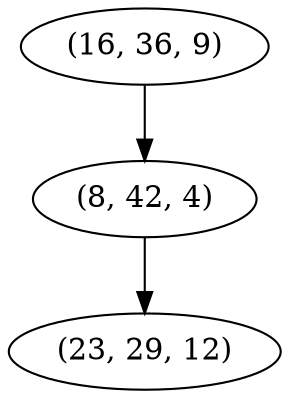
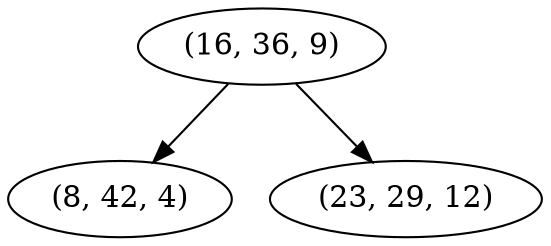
  digraph {
    "(16, 36, 9)"
    "(8, 42, 4)"
    "(23, 29, 12)"
    "(16, 36, 9)" -> "(8, 42, 4)"
-   "(8, 42, 4)" -> "(23, 29, 12)"
+   "(16, 36, 9)" -> "(23, 29, 12)"
  }
